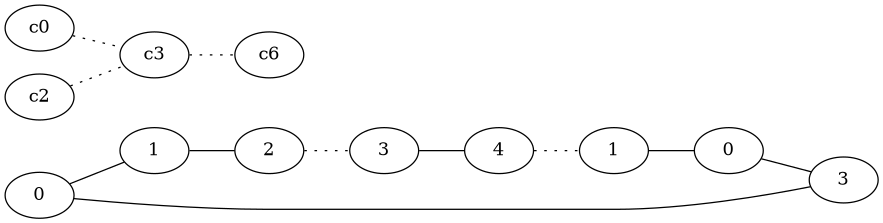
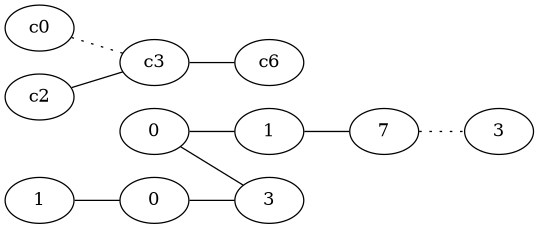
  graph {
    rankdir=LR
    n1 [label=0]
    n2 [label=1]
    n3 [label=3]
-   n4 [label=2]
+   n4 [label=7]
    n5 [label=3]
-   n6 [label=4]
    n7 [label=1]
    n8 [label=0]
    c0
    c3
    n11 [label=c6]
    c2
    n1 -- n2
    n1 -- n3
    n2 -- n4
    n4 -- n5 [style=dotted]
-   n5 -- n6
-   n6 -- n7 [style=dotted]
    n7 -- n8
    n8 -- n3
    c0 -- c3 [style=dotted]
-   c3 -- n11 [style=dotted]
-   c2 -- c3 [style=dotted]
+   c3 -- n11
+   c2 -- c3 [style=solid]
  }
